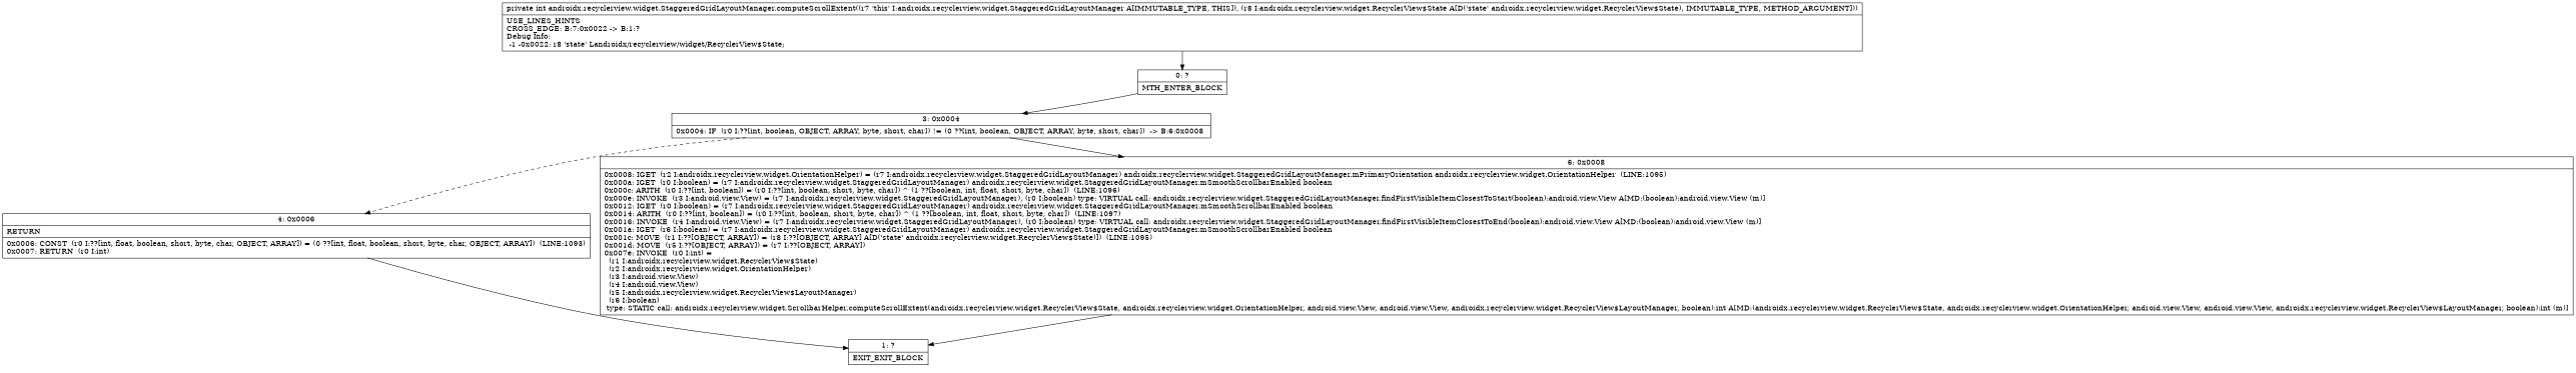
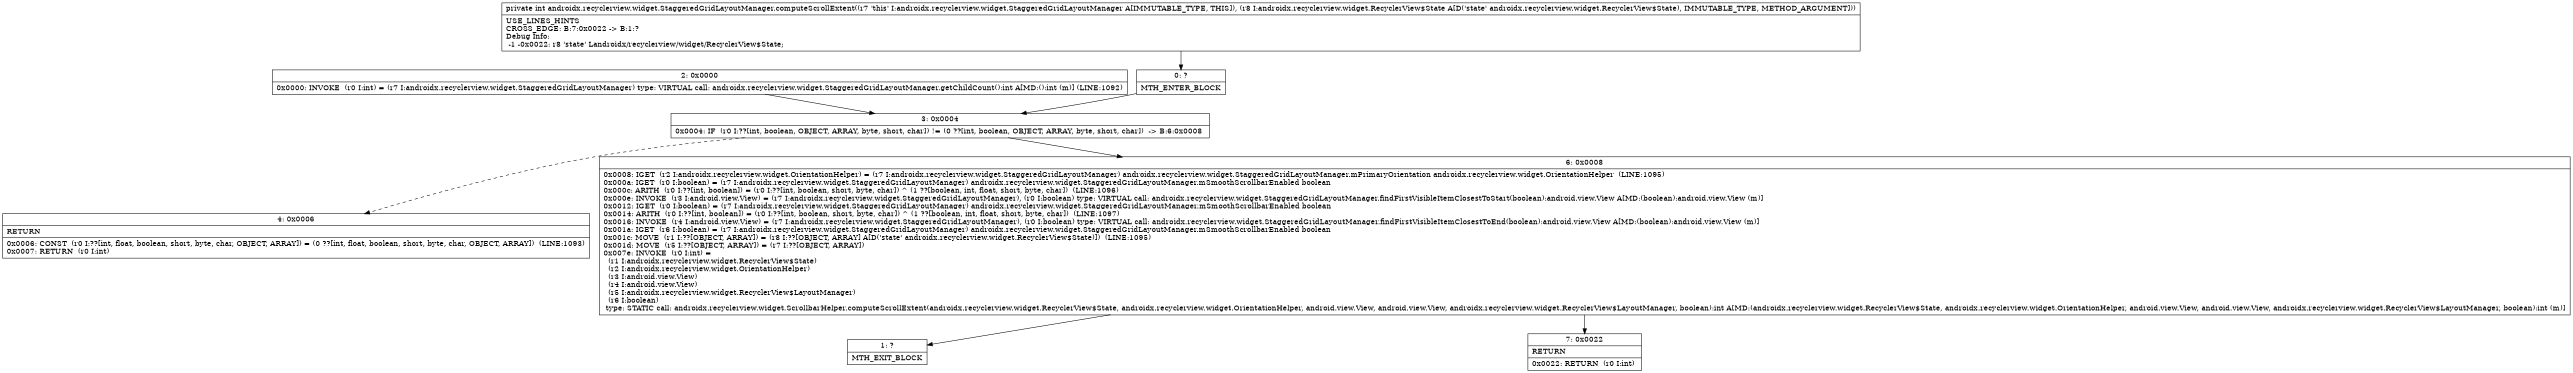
  digraph {
    node [shape=record]
    n1 [label="{0\:\ ?|MTH_ENTER_BLOCK\l}"]
    n2 [label="{3\:\ 0x0004|0x0004: IF  (r0 I:??[int, boolean, OBJECT, ARRAY, byte, short, char]) != (0 ??[int, boolean, OBJECT, ARRAY, byte, short, char])  \-\> B:6:0x0008 \l}"]
+   n3 [label="{2\:\ 0x0000|0x0000: INVOKE  (r0 I:int) = (r7 I:androidx.recyclerview.widget.StaggeredGridLayoutManager) type: VIRTUAL call: androidx.recyclerview.widget.StaggeredGridLayoutManager.getChildCount():int A[MD:():int (m)] (LINE:1092)\l}"]
    n4 [label="{4\:\ 0x0006|RETURN\l|0x0006: CONST  (r0 I:??[int, float, boolean, short, byte, char, OBJECT, ARRAY]) = (0 ??[int, float, boolean, short, byte, char, OBJECT, ARRAY])  (LINE:1093)\l0x0007: RETURN  (r0 I:int) \l}"]
    n5 [label="{6\:\ 0x0008|0x0008: IGET  (r2 I:androidx.recyclerview.widget.OrientationHelper) = (r7 I:androidx.recyclerview.widget.StaggeredGridLayoutManager) androidx.recyclerview.widget.StaggeredGridLayoutManager.mPrimaryOrientation androidx.recyclerview.widget.OrientationHelper  (LINE:1095)\l0x000a: IGET  (r0 I:boolean) = (r7 I:androidx.recyclerview.widget.StaggeredGridLayoutManager) androidx.recyclerview.widget.StaggeredGridLayoutManager.mSmoothScrollbarEnabled boolean \l0x000c: ARITH  (r0 I:??[int, boolean]) = (r0 I:??[int, boolean, short, byte, char]) ^ (1 ??[boolean, int, float, short, byte, char])  (LINE:1096)\l0x000e: INVOKE  (r3 I:android.view.View) = (r7 I:androidx.recyclerview.widget.StaggeredGridLayoutManager), (r0 I:boolean) type: VIRTUAL call: androidx.recyclerview.widget.StaggeredGridLayoutManager.findFirstVisibleItemClosestToStart(boolean):android.view.View A[MD:(boolean):android.view.View (m)]\l0x0012: IGET  (r0 I:boolean) = (r7 I:androidx.recyclerview.widget.StaggeredGridLayoutManager) androidx.recyclerview.widget.StaggeredGridLayoutManager.mSmoothScrollbarEnabled boolean \l0x0014: ARITH  (r0 I:??[int, boolean]) = (r0 I:??[int, boolean, short, byte, char]) ^ (1 ??[boolean, int, float, short, byte, char])  (LINE:1097)\l0x0016: INVOKE  (r4 I:android.view.View) = (r7 I:androidx.recyclerview.widget.StaggeredGridLayoutManager), (r0 I:boolean) type: VIRTUAL call: androidx.recyclerview.widget.StaggeredGridLayoutManager.findFirstVisibleItemClosestToEnd(boolean):android.view.View A[MD:(boolean):android.view.View (m)]\l0x001a: IGET  (r6 I:boolean) = (r7 I:androidx.recyclerview.widget.StaggeredGridLayoutManager) androidx.recyclerview.widget.StaggeredGridLayoutManager.mSmoothScrollbarEnabled boolean \l0x001c: MOVE  (r1 I:??[OBJECT, ARRAY]) = (r8 I:??[OBJECT, ARRAY] A[D('state' androidx.recyclerview.widget.RecyclerView$State)])  (LINE:1095)\l0x001d: MOVE  (r5 I:??[OBJECT, ARRAY]) = (r7 I:??[OBJECT, ARRAY]) \l0x007e: INVOKE  (r0 I:int) = \l  (r1 I:androidx.recyclerview.widget.RecyclerView$State)\l  (r2 I:androidx.recyclerview.widget.OrientationHelper)\l  (r3 I:android.view.View)\l  (r4 I:android.view.View)\l  (r5 I:androidx.recyclerview.widget.RecyclerView$LayoutManager)\l  (r6 I:boolean)\l type: STATIC call: androidx.recyclerview.widget.ScrollbarHelper.computeScrollExtent(androidx.recyclerview.widget.RecyclerView$State, androidx.recyclerview.widget.OrientationHelper, android.view.View, android.view.View, androidx.recyclerview.widget.RecyclerView$LayoutManager, boolean):int A[MD:(androidx.recyclerview.widget.RecyclerView$State, androidx.recyclerview.widget.OrientationHelper, android.view.View, android.view.View, androidx.recyclerview.widget.RecyclerView$LayoutManager, boolean):int (m)]\l}"]
-   n6 [label="{1\:\ ?|EXIT_EXIT_BLOCK\l}"]
+   n6 [label="{1\:\ ?|MTH_EXIT_BLOCK\l}"]
+   n7 [label="{7\:\ 0x0022|RETURN\l|0x0022: RETURN  (r0 I:int) \l}"]
    n8 [label="{private int androidx.recyclerview.widget.StaggeredGridLayoutManager.computeScrollExtent((r7 'this' I:androidx.recyclerview.widget.StaggeredGridLayoutManager A[IMMUTABLE_TYPE, THIS]), (r8 I:androidx.recyclerview.widget.RecyclerView$State A[D('state' androidx.recyclerview.widget.RecyclerView$State), IMMUTABLE_TYPE, METHOD_ARGUMENT]))  | USE_LINES_HINTS\lCROSS_EDGE: B:7:0x0022 \-\> B:1:?\lDebug Info:\l  \-1 \-0x0022: r8 'state' Landroidx\/recyclerview\/widget\/RecyclerView$State;\l}"]
    n1 -> n2
    n2 -> n4 [style=dashed]
    n2 -> n5
-   n4 -> n6
+   n3 -> n2
    n5 -> n6
+   n5 -> n7
    n8 -> n1
  }
